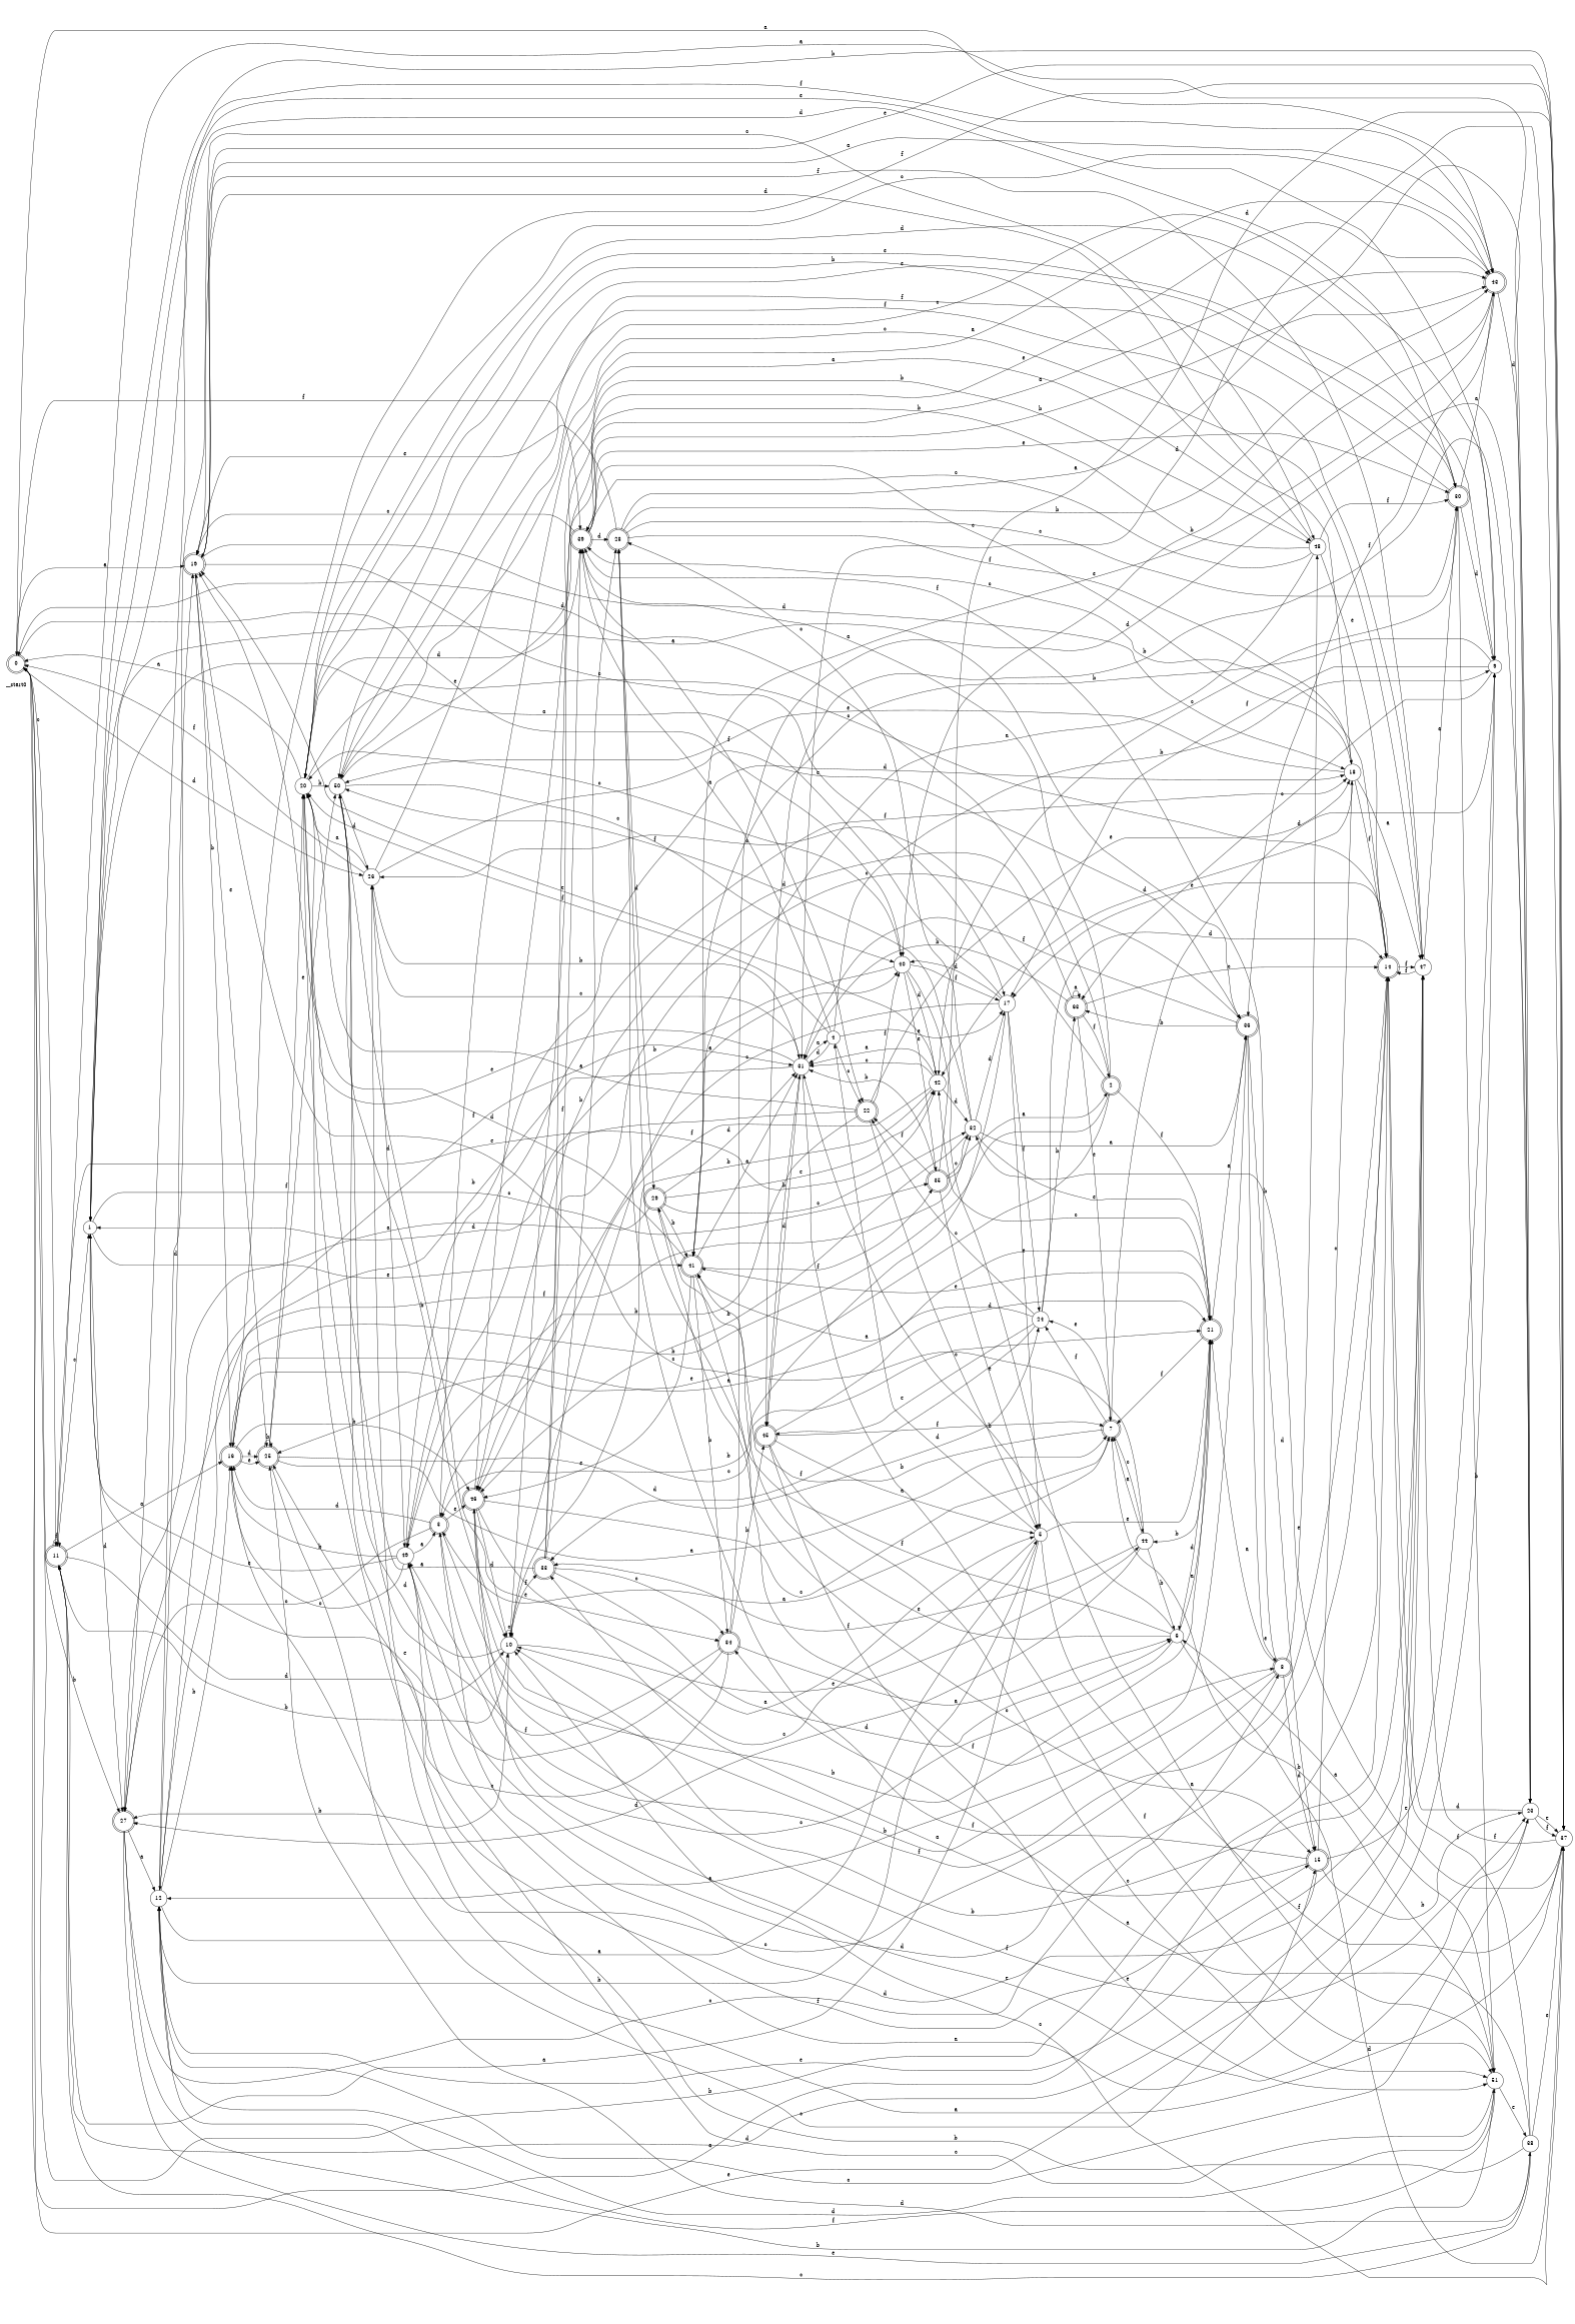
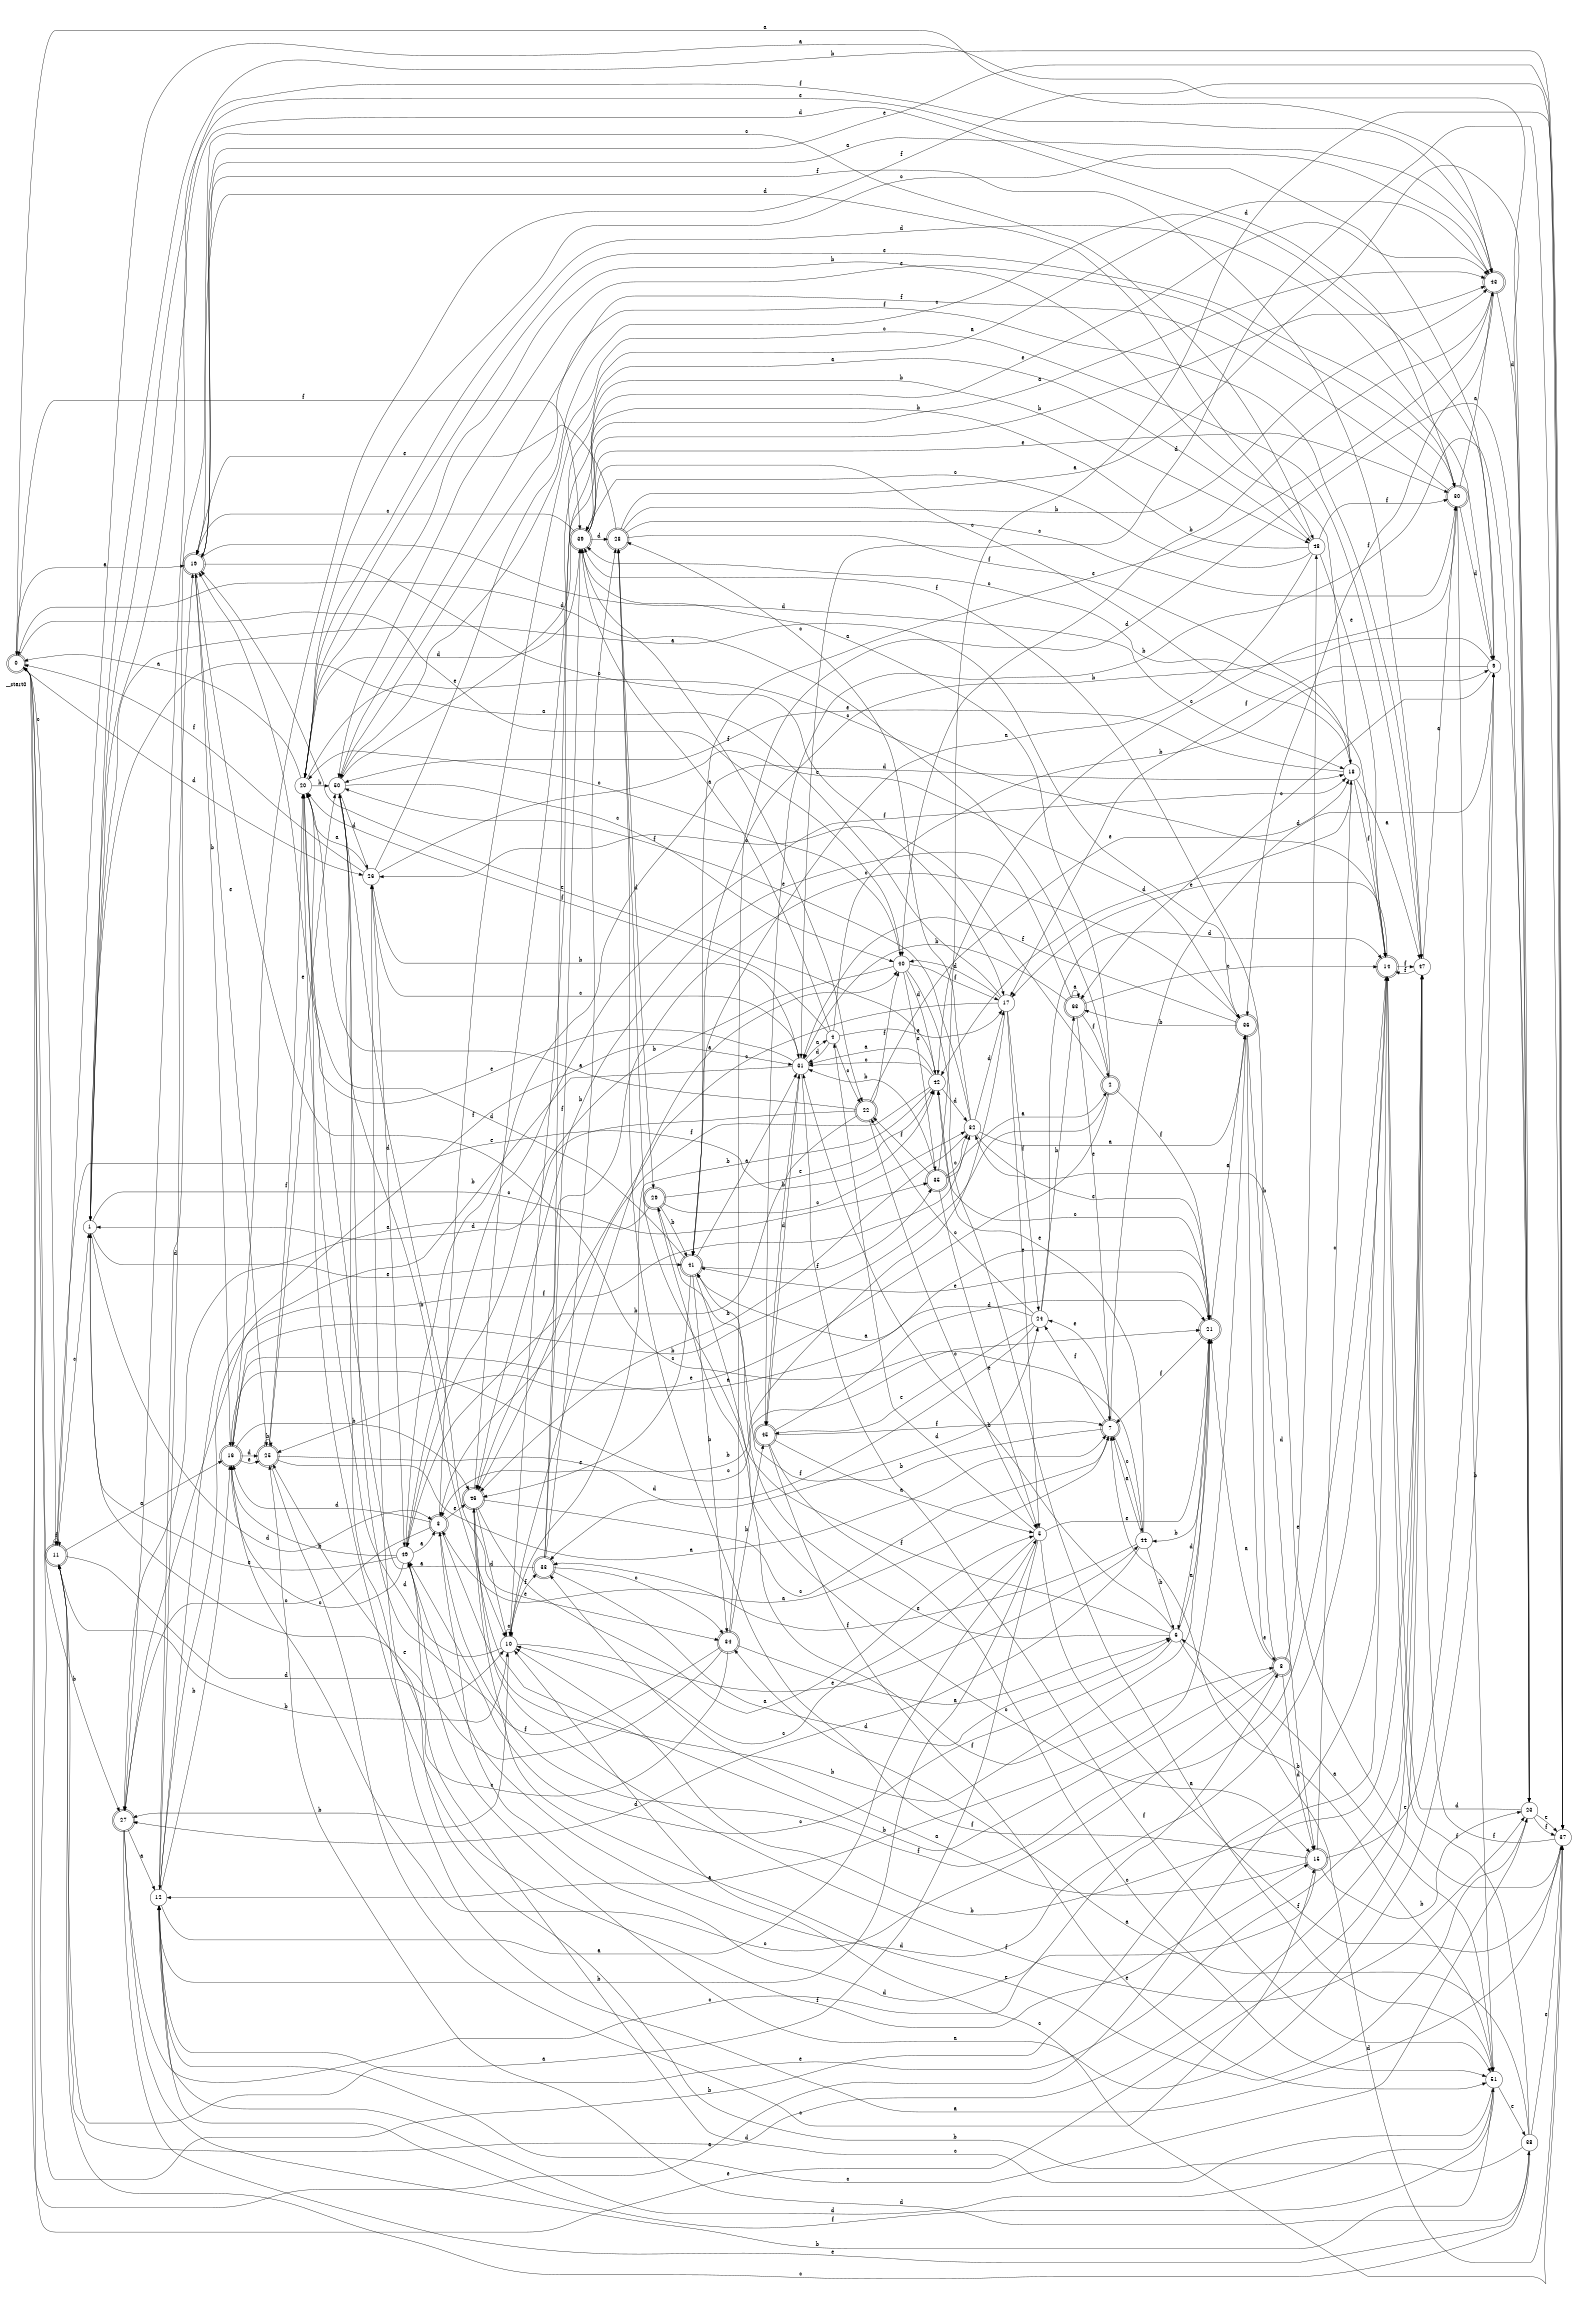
  digraph {
    rankdir=LR
    node [shape=doublecircle color=black fillcolor=white style="rounded,filled"]
    __start0 [shape=none color="" fillcolor="" style=""]
    n2 [label=0]
    n3 [label=11]
    n4 [label=19]
    n5 [label=26 shape=circle style=filled]
    n6 [label=27]
    n7 [label=39]
    n8 [label=40 shape=circle style=filled]
    n9 [label=1 shape=circle style=filled]
    n10 [label=16]
    n11 [label=10 shape=circle style=filled]
    n12 [label=42 shape=circle style=filled]
    n13 [label=43]
    n14 [label=25]
    n15 [label=17 shape=circle style=filled]
    n16 [label=47 shape=circle style=filled]
    n17 [label=18 shape=circle style=filled]
    n18 [label=36]
    n19 [label=9 shape=circle style=filled]
    n20 [label=20 shape=circle style=filled]
    n21 [label=31 shape=circle style=filled]
    n22 [label=49 shape=circle style=filled]
    n23 [label=12 shape=circle style=filled]
    n24 [label=8]
    n25 [label=30]
    n26 [label=32 shape=circle style=filled]
    n27 [label=38 shape=circle style=filled]
    n28 [label=51 shape=circle style=filled]
    n29 [label=22]
    n30 [label=28]
    n31 [label=35]
    n32 [label=3]
    n33 [label=37 shape=circle style=filled]
    n34 [label=41]
    n35 [label=21]
    n36 [label=14]
    n37 [label=46]
    n38 [label=2]
    n39 [label=5 shape=circle style=filled]
    n40 [label=15]
    n41 [label=63]
    n42 [label=50 shape=circle style=filled]
    n43 [label=34]
    n44 [label=23 shape=circle style=filled]
    n45 [label=6 shape=circle style=filled]
    n46 [label=7]
    n47 [label=44 shape=circle style=filled]
    n48 [label=24 shape=circle style=filled]
    n49 [label=48 shape=circle style=filled]
    n50 [label=4 shape=circle style=filled]
    n51 [label=45]
    n52 [label=33]
    n53 [label=29]
    n2 -> n3 [label=c]
    n2 -> n4 [label=a]
    n2 -> n5 [label=d]
    n2 -> n6 [label=b]
    n2 -> n7 [label=f]
    n2 -> n8 [label=e]
    n3 -> n3 [label=f]
    n3 -> n9 [label=c]
    n3 -> n10 [label=a]
    n3 -> n11 [label=b]
    n3 -> n11 [label=d]
    n3 -> n12 [label=e]
    n4 -> n10 [label=b]
    n4 -> n13 [label=a]
    n4 -> n14 [label=e]
    n4 -> n15 [label=c]
    n4 -> n16 [label=f]
    n4 -> n17 [label=d]
    n5 -> n2 [label=f]
    n5 -> n18 [label=e]
    n5 -> n19 [label=c]
    n5 -> n20 [label=a]
    n5 -> n21 [label=b]
    n5 -> n22 [label=d]
    n6 -> n23 [label=a]
    n6 -> n24 [label=c]
    n6 -> n25 [label=d]
    n6 -> n26 [label=f]
    n6 -> n27 [label=e]
    n6 -> n28 [label=b]
    n7 -> n4 [label=c]
    n7 -> n13 [label=a]
    n7 -> n13 [label=b]
    n7 -> n25 [label=e]
    n7 -> n29 [label=f]
    n7 -> n30 [label=d]
    n8 -> n12 [label=d]
    n8 -> n15 [label=f]
    n8 -> n20 [label=c]
    n8 -> n22 [label=b]
    n8 -> n28 [label=a]
    n8 -> n31 [label=e]
    n9 -> n13 [label=f]
    n9 -> n18 [label=a]
    n9 -> n31 [label=c]
-   n9 -> n6 [label=d]
+   n9 -> n32 [label=d]
    n9 -> n33 [label=b]
    n9 -> n34 [label=e]
    n10 -> n14 [label=d]
    n10 -> n14 [label=e]
    n10 -> n33 [label=f]
    n10 -> n35 [label=a]
    n10 -> n35 [label=c]
    n10 -> n37 [label=b]
    n11 -> n6 [label=b]
    n11 -> n8 [label=a]
    n11 -> n11 [label=c]
    n11 -> n20 [label=d]
    n11 -> n47 [label=e]
    n11 -> n52 [label=f]
    n12 -> n4 [label=e]
    n12 -> n11 [label=b]
    n12 -> n21 [label=a]
    n12 -> n21 [label=c]
    n12 -> n26 [label=d]
    n12 -> n32 [label=f]
    n13 -> n2 [label=a]
    n13 -> n8 [label=b]
    n13 -> n18 [label=f]
    n13 -> n20 [label=c]
    n13 -> n34 [label=e]
    n13 -> n44 [label=d]
    n14 -> n14 [label=b]
    n14 -> n20 [label=f]
    n14 -> n40 [label=c]
    n14 -> n42 [label=e]
    n14 -> n46 [label=a]
    n14 -> n48 [label=d]
    n15 -> n8 [label=d]
    n15 -> n9 [label=a]
    n15 -> n32 [label=b]
    n15 -> n37 [label=c]
    n15 -> n39 [label=e]
    n15 -> n48 [label=f]
    n16 -> n2 [label=e]
    n16 -> n3 [label=d]
    n16 -> n11 [label=b]
    n16 -> n25 [label=a]
    n16 -> n36 [label=f]
    n16 -> n42 [label=c]
    n17 -> n7 [label=c]
    n17 -> n12 [label=d]
    n17 -> n16 [label=a]
    n17 -> n20 [label=b]
    n17 -> n36 [label=f]
    n17 -> n42 [label=e]
    n18 -> n21 [label=f]
    n18 -> n23 [label=a]
    n18 -> n24 [label=e]
    n18 -> n37 [label=c]
    n18 -> n40 [label=d]
    n18 -> n41 [label=b]
    n19 -> n9 [label=e]
    n19 -> n15 [label=f]
    n19 -> n20 [label=d]
    n19 -> n22 [label=a]
    n19 -> n34 [label=b]
    n19 -> n41 [label=c]
    n20 -> n2 [label=a]
    n20 -> n7 [label=d]
    n20 -> n25 [label=e]
    n20 -> n36 [label=c]
    n20 -> n40 [label=f]
    n20 -> n42 [label=b]
    n21 -> n4 [label=e]
    n21 -> n5 [label=c]
    n21 -> n23 [label=b]
    n21 -> n28 [label=f]
    n21 -> n50 [label=a]
    n21 -> n51 [label=d]
    n22 -> n9 [label=e]
    n22 -> n10 [label=b]
    n22 -> n10 [label=c]
    n22 -> n17 [label=d]
    n22 -> n17 [label=f]
    n22 -> n32 [label=a]
    n23 -> n4 [label=d]
    n23 -> n10 [label=b]
    n23 -> n16 [label=e]
    n23 -> n21 [label=f]
    n23 -> n39 [label=a]
    n23 -> n49 [label=c]
    n24 -> n7 [label=f]
    n24 -> n10 [label=c]
    n24 -> n35 [label=a]
    n24 -> n37 [label=b]
    n24 -> n40 [label=d]
    n24 -> n49 [label=e]
    n25 -> n12 [label=c]
    n25 -> n13 [label=a]
    n25 -> n19 [label=d]
    n25 -> n28 [label=b]
    n25 -> n42 [label=e]
    n25 -> n42 [label=f]
    n26 -> n15 [label=d]
    n26 -> n18 [label=a]
    n26 -> n30 [label=c]
    n26 -> n35 [label=e]
    n26 -> n37 [label=b]
    n26 -> n42 [label=f]
    n27 -> n3 [label=c]
    n27 -> n5 [label=b]
    n27 -> n14 [label=d]
    n27 -> n33 [label=e]
    n27 -> n36 [label=f]
    n27 -> n43 [label=a]
    n28 -> n22 [label=c]
    n28 -> n23 [label=d]
    n28 -> n23 [label=f]
    n28 -> n27 [label=e]
    n28 -> n45 [label=a]
    n28 -> n46 [label=b]
    n29 -> n8 [label=f]
    n29 -> n9 [label=d]
    n29 -> n17 [label=e]
    n29 -> n20 [label=a]
    n29 -> n22 [label=b]
    n29 -> n39 [label=c]
    n30 -> n4 [label=e]
    n30 -> n13 [label=b]
    n30 -> n17 [label=f]
    n30 -> n25 [label=c]
    n30 -> n44 [label=a]
    n30 -> n53 [label=d]
    n31 -> n21 [label=b]
    n31 -> n26 [label=c]
    n31 -> n29 [label=f]
    n31 -> n33 [label=d]
    n31 -> n38 [label=a]
    n31 -> n39 [label=e]
    n32 -> n6 [label=c]
    n32 -> n10 [label=d]
    n32 -> n13 [label=a]
    n32 -> n35 [label=b]
    n32 -> n36 [label=f]
    n32 -> n37 [label=e]
    n33 -> n4 [label=e]
    n33 -> n11 [label=c]
    n33 -> n16 [label=f]
    n33 -> n21 [label=d]
    n33 -> n26 [label=b]
    n33 -> n42 [label=a]
    n34 -> n20 [label=d]
    n34 -> n21 [label=a]
    n34 -> n31 [label=f]
    n34 -> n37 [label=e]
    n34 -> n40 [label=c]
    n34 -> n43 [label=b]
    n35 -> n12 [label=c]
    n35 -> n18 [label=a]
    n35 -> n34 [label=e]
    n35 -> n45 [label=d]
    n35 -> n46 [label=f]
    n35 -> n47 [label=b]
    n36 -> n2 [label=a]
    n36 -> n2 [label=b]
    n36 -> n7 [label=c]
    n36 -> n15 [label=e]
    n36 -> n16 [label=f]
    n36 -> n22 [label=d]
    n37 -> n11 [label=d]
    n37 -> n39 [label=a]
    n37 -> n44 [label=e]
    n37 -> n44 [label=f]
    n37 -> n46 [label=c]
    n37 -> n49 [label=b]
    n38 -> n2 [label=d]
    n38 -> n5 [label=c]
    n38 -> n7 [label=a]
    n38 -> n10 [label=b]
    n38 -> n14 [label=e]
    n38 -> n35 [label=f]
    n39 -> n3 [label=a]
    n39 -> n11 [label=c]
    n39 -> n23 [label=b]
    n39 -> n33 [label=f]
    n39 -> n35 [label=e]
    n39 -> n50 [label=d]
    n40 -> n17 [label=c]
    n40 -> n19 [label=e]
    n40 -> n30 [label=f]
    n40 -> n32 [label=d]
    n40 -> n44 [label=b]
    n40 -> n52 [label=a]
    n41 -> n21 [label=b]
    n41 -> n36 [label=c]
-   n41 -> n37 [label=d]
+   n41 -> n37 [label=e]
    n41 -> n38 [label=f]
    n41 -> n41 [label=a]
    n41 -> n46 [label=e]
    n42 -> n5 [label=d]
    n42 -> n8 [label=c]
    n42 -> n11 [label=b]
    n42 -> n16 [label=f]
    n42 -> n43 [label=e]
    n42 -> n49 [label=a]
    n43 -> n9 [label=e]
    n43 -> n14 [label=c]
    n43 -> n42 [label=f]
    n43 -> n44 [label=d]
    n43 -> n45 [label=a]
    n43 -> n51 [label=b]
    n44 -> n3 [label=a]
    n44 -> n23 [label=c]
    n44 -> n33 [label=e]
    n44 -> n33 [label=f]
    n44 -> n36 [label=d]
    n44 -> n51 [label=b]
    n45 -> n21 [label=b]
    n45 -> n22 [label=c]
    n45 -> n30 [label=f]
    n45 -> n33 [label=d]
    n45 -> n35 [label=a]
    n45 -> n53 [label=e]
    n46 -> n19 [label=d]
    n46 -> n32 [label=a]
    n46 -> n34 [label=b]
    n46 -> n47 [label=c]
    n46 -> n48 [label=e]
    n46 -> n48 [label=f]
    n47 -> n4 [label=c]
    n47 -> n6 [label=d]
+   n47 -> n12 [label=e]
    n47 -> n45 [label=b]
    n47 -> n46 [label=a]
    n47 -> n52 [label=f]
    n48 -> n29 [label=c]
    n48 -> n34 [label=a]
    n48 -> n36 [label=d]
    n48 -> n41 [label=b]
    n48 -> n51 [label=e]
    n48 -> n52 [label=f]
    n49 -> n4 [label=d]
    n49 -> n7 [label=c]
    n49 -> n11 [label=b]
    n49 -> n25 [label=f]
    n49 -> n34 [label=a]
    n49 -> n36 [label=e]
    n50 -> n7 [label=a]
    n50 -> n15 [label=e]
    n50 -> n19 [label=b]
    n50 -> n20 [label=f]
    n50 -> n21 [label=d]
    n50 -> n29 [label=c]
    n51 -> n21 [label=b]
    n51 -> n28 [label=c]
    n51 -> n28 [label=e]
    n51 -> n35 [label=d]
    n51 -> n39 [label=a]
    n51 -> n46 [label=f]
    n52 -> n7 [label=f]
    n52 -> n13 [label=e]
    n52 -> n20 [label=a]
    n52 -> n30 [label=b]
    n52 -> n43 [label=c]
    n52 -> n45 [label=d]
    n53 -> n6 [label=a]
    n53 -> n12 [label=e]
-   n53 -> n21 [label=d]
    n53 -> n24 [label=f]
    n53 -> n26 [label=c]
    n53 -> n34 [label=b]
  }
